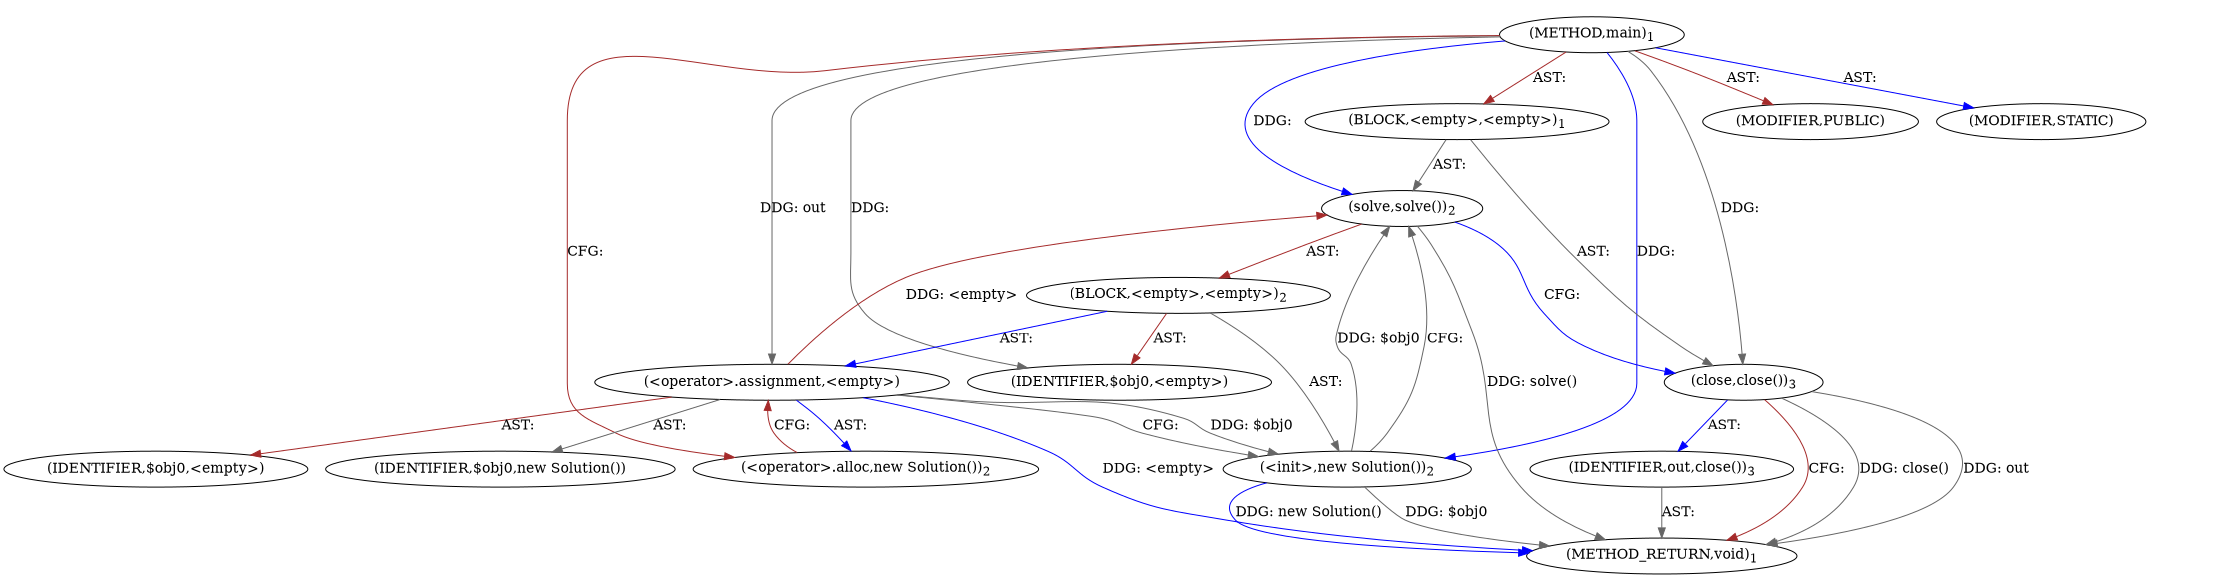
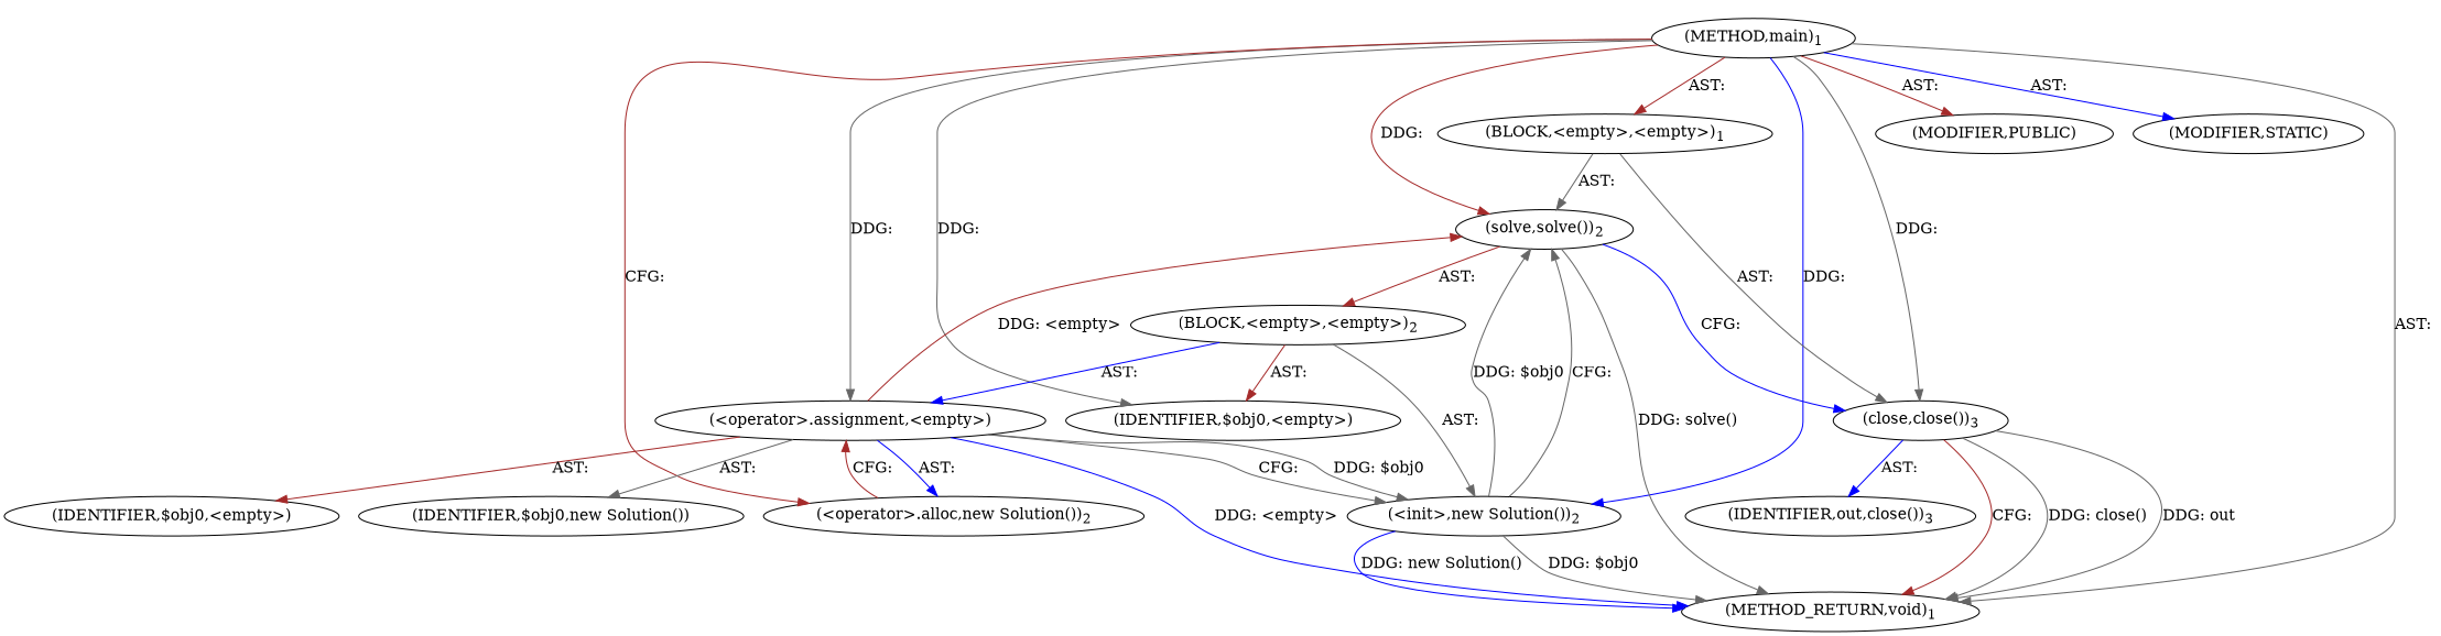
  digraph {
    edge [color=gray40]
    n1 [label=<(METHOD,main)<SUB>1</SUB>>]
    n2 [label=<(BLOCK,&lt;empty&gt;,&lt;empty&gt;)<SUB>1</SUB>>]
    n3 [label=<(solve,solve())<SUB>2</SUB>>]
    n4 [label=<(&lt;operator&gt;.assignment,&lt;empty&gt;)>]
    n5 [label=<(&lt;operator&gt;.alloc,new Solution())<SUB>2</SUB>>]
    n6 [label=<(&lt;init&gt;,new Solution())<SUB>2</SUB>>]
    n7 [label=<(IDENTIFIER,$obj0,&lt;empty&gt;)>]
    n8 [label=<(close,close())<SUB>3</SUB>>]
    n9 [label=<(MODIFIER,PUBLIC)>]
    n10 [label=<(MODIFIER,STATIC)>]
    n11 [label=<(METHOD_RETURN,void)<SUB>1</SUB>>]
    n12 [label=<(BLOCK,&lt;empty&gt;,&lt;empty&gt;)<SUB>2</SUB>>]
    n13 [label=<(IDENTIFIER,$obj0,&lt;empty&gt;)>]
    n14 [label=<(IDENTIFIER,$obj0,new Solution())>]
    n15 [label=<(IDENTIFIER,out,close())<SUB>3</SUB>>]
    n1 -> n2 [color=brown label="AST: "]
-   n1 -> n3 [color=blue label="DDG: "]
-   n1 -> n4 [label="DDG: out"]
+   n1 -> n3 [color=brown label="DDG: "]
+   n1 -> n4 [label="DDG: "]
    n1 -> n5 [color=brown label="CFG: "]
    n1 -> n6 [color=blue label="DDG: "]
    n1 -> n7 [label="DDG: "]
    n1 -> n8 [label="DDG: "]
    n1 -> n9 [color=brown label="AST: "]
    n1 -> n10 [color=blue label="AST: "]
-   n15 -> n11 [label="AST: "]
+   n1 -> n11 [label="AST: "]
    n2 -> n3 [label="AST: "]
    n2 -> n8 [label="AST: "]
    n3 -> n8 [color=blue label="CFG: "]
    n3 -> n11 [label="DDG: solve()"]
    n3 -> n12 [color=brown label="AST: "]
    n4 -> n3 [color=brown label="DDG: &lt;empty&gt;"]
    n4 -> n5 [color=blue label="AST: "]
    n4 -> n6 [label="CFG: "]
    n4 -> n6 [label="DDG: $obj0"]
    n4 -> n11 [color=blue label="DDG: &lt;empty&gt;"]
    n4 -> n13 [color=brown label="AST: "]
    n4 -> n14 [label="AST: "]
    n5 -> n4 [color=brown label="CFG: "]
    n6 -> n3 [label="CFG: "]
    n6 -> n3 [label="DDG: $obj0"]
    n6 -> n11 [label="DDG: $obj0"]
    n6 -> n11 [color=blue label="DDG: new Solution()"]
    n8 -> n11 [color=brown label="CFG: "]
    n8 -> n11 [label="DDG: close()"]
    n8 -> n11 [label="DDG: out"]
    n8 -> n15 [color=blue label="AST: "]
    n12 -> n4 [color=blue label="AST: "]
    n12 -> n6 [label="AST: "]
    n12 -> n7 [color=brown label="AST: "]
  }
